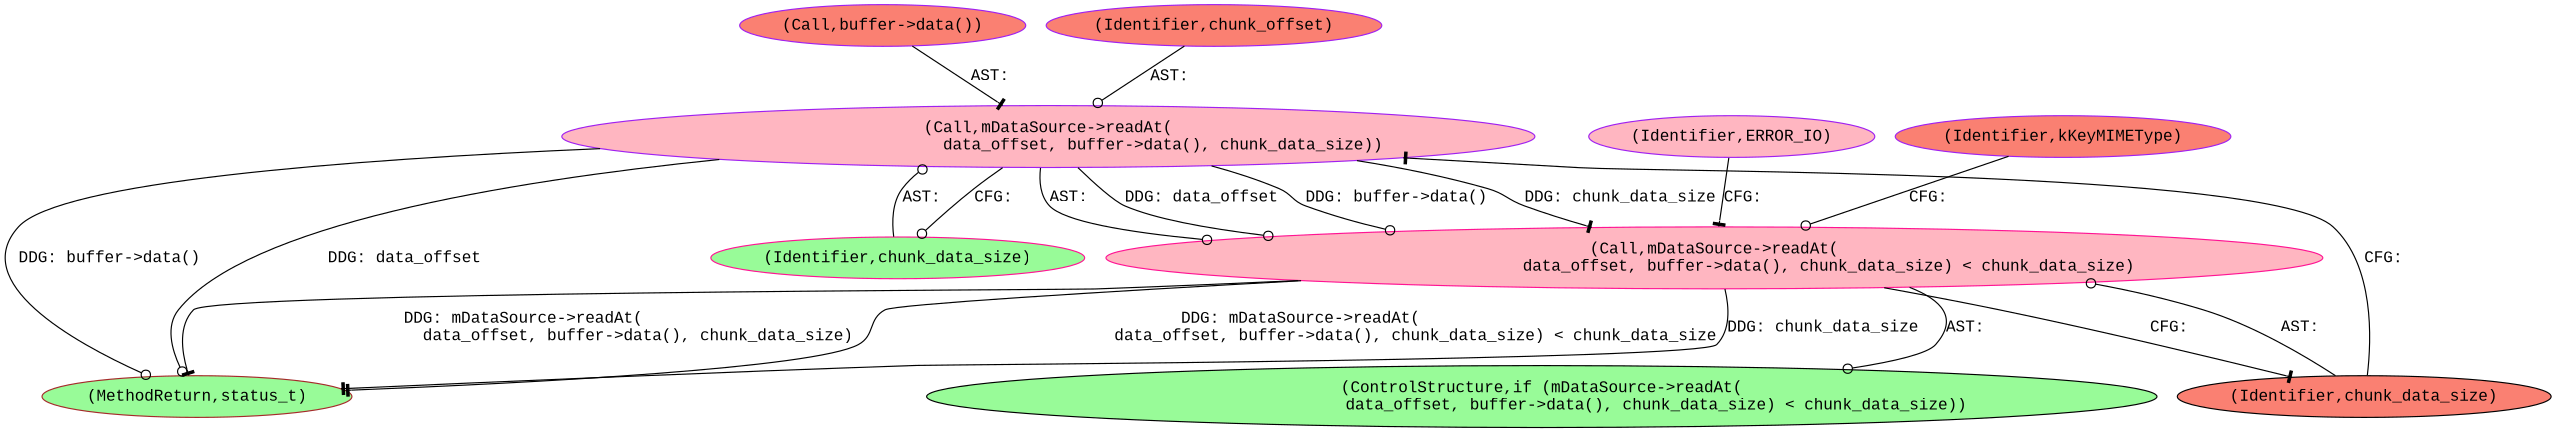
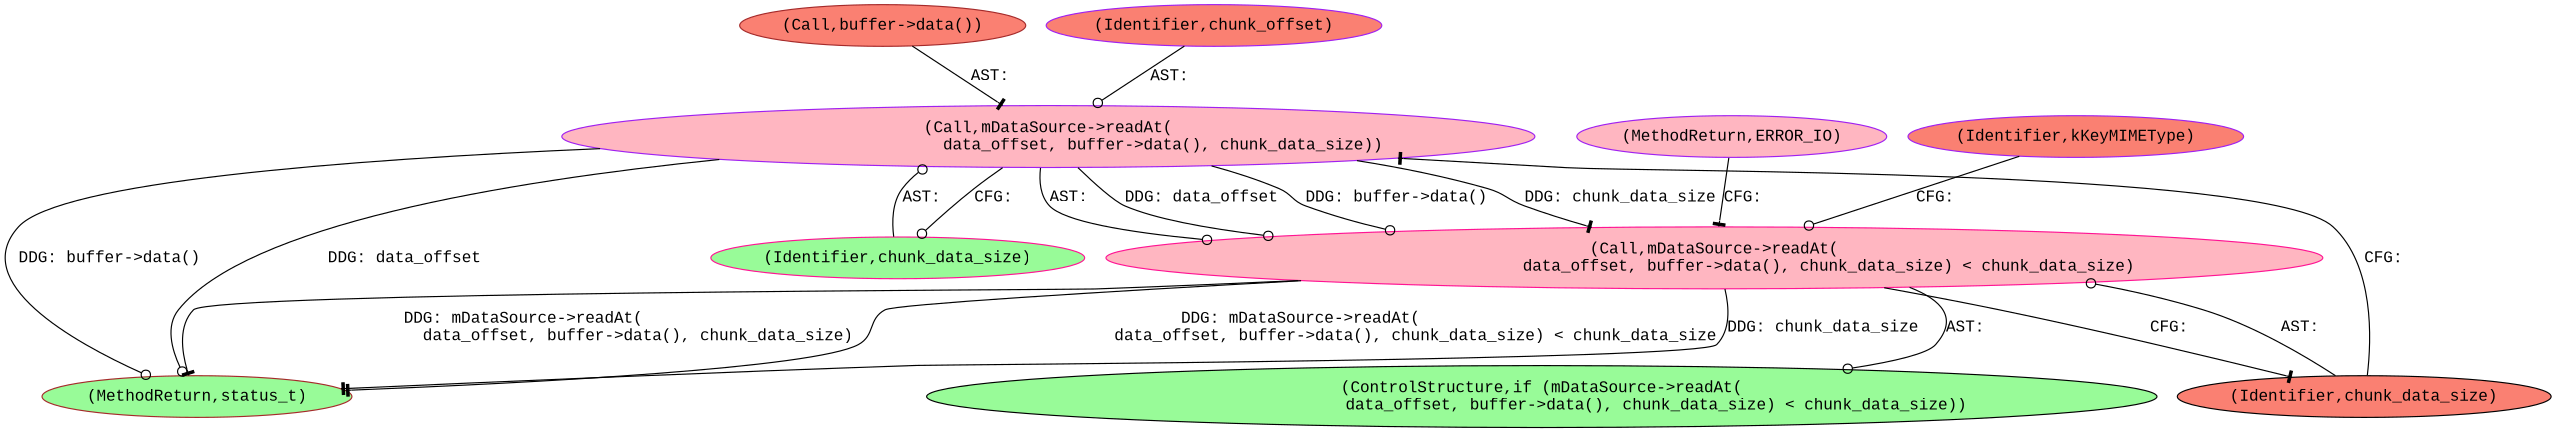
  digraph {
    fontname="Liberation Mono"
    node [color=purple fillcolor=salmon fontname="Liberation Mono" style=filled]
    edge [arrowhead=odot fontname="Liberation Mono"]
    n1 [fillcolor=lightpink label="(Call,mDataSource->readAt(\n                        data_offset, buffer->data(), chunk_data_size))"]
    n2 [color=deeppink fillcolor=lightpink label="(Call,mDataSource->readAt(\n                        data_offset, buffer->data(), chunk_data_size) < chunk_data_size)"]
    n3 [color=brown fillcolor=palegreen label="(MethodReturn,status_t)"]
    n4 [color=deeppink fillcolor=palegreen label="(Identifier,chunk_data_size)"]
    n5 [color=black fillcolor=palegreen label="(ControlStructure,if (mDataSource->readAt(\n                        data_offset, buffer->data(), chunk_data_size) < chunk_data_size))"]
    n6 [color=black label="(Identifier,chunk_data_size)"]
-   n7 [label="(Call,buffer->data())"]
-   n8 [fillcolor=lightpink label="(Identifier,ERROR_IO)"]
+   n7 [color=brown label="(Call,buffer->data())"]
+   n8 [fillcolor=lightpink label="(MethodReturn,ERROR_IO)"]
    n9 [label="(Identifier,kKeyMIMEType)"]
    n10 [label="(Identifier,chunk_offset)"]
    n1 -> n2 [label="AST: "]
    n1 -> n2 [label="DDG: data_offset"]
    n1 -> n2 [label="DDG: buffer->data()"]
    n1 -> n2 [arrowhead=tee label="DDG: chunk_data_size"]
    n1 -> n3 [label="DDG: data_offset"]
    n1 -> n3 [label="DDG: buffer->data()"]
    n1 -> n4 [label="CFG: "]
    n2 -> n3 [arrowhead=tee label="DDG: mDataSource->readAt(\n                        data_offset, buffer->data(), chunk_data_size) < chunk_data_size"]
    n2 -> n3 [arrowhead=tee label="DDG: chunk_data_size"]
    n2 -> n3 [arrowhead=tee label="DDG: mDataSource->readAt(\n                        data_offset, buffer->data(), chunk_data_size)"]
    n2 -> n5 [label="AST: "]
    n2 -> n6 [arrowhead=tee label="CFG: "]
    n4 -> n1 [label="AST: "]
    n6 -> n1 [arrowhead=tee label="CFG: "]
    n6 -> n2 [label="AST: "]
    n7 -> n1 [arrowhead=tee label="AST: "]
    n8 -> n2 [arrowhead=tee label="CFG: "]
    n9 -> n2 [label="CFG: "]
    n10 -> n1 [label="AST: "]
  }
